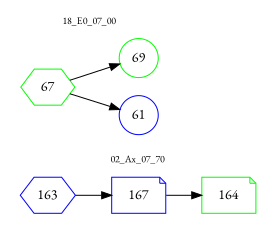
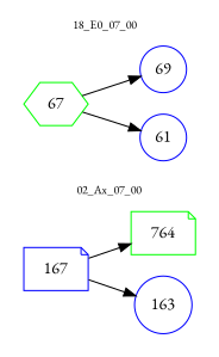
  digraph {
    fontname="EB Garamond"
    rankdir=LR
    node [color=blue fontname="EB Garamond" shape=note]
    edge [color=black fontname="EB Garamond" style=solid]
    n1 [label=167]
-   n2 [label=163 shape=hexagon]
-   n3 [color=green label=164]
+   n2 [label=163 shape=circle]
+   n3 [color=green label=764]
    n4 [color=green label=67 shape=hexagon]
    n5 [label=61 shape=circle]
-   n6 [color=green label=69 shape=circle]
+   n6 [label=69 shape=circle]
    subgraph cluster_1 {
      color=white
      fontsize=10
-     label="02_Ax_07_70"
+     label="02_Ax_07_00"
      n1
      n2
      n3
    }
    subgraph cluster_2 {
      color=white
      fontsize=10
      label="18_E0_07_00"
      n4
      n5
      n6
    }
-   n2 -> n1
+   n1 -> n2
    n1 -> n3
    n4 -> n5
    n4 -> n6
  }
